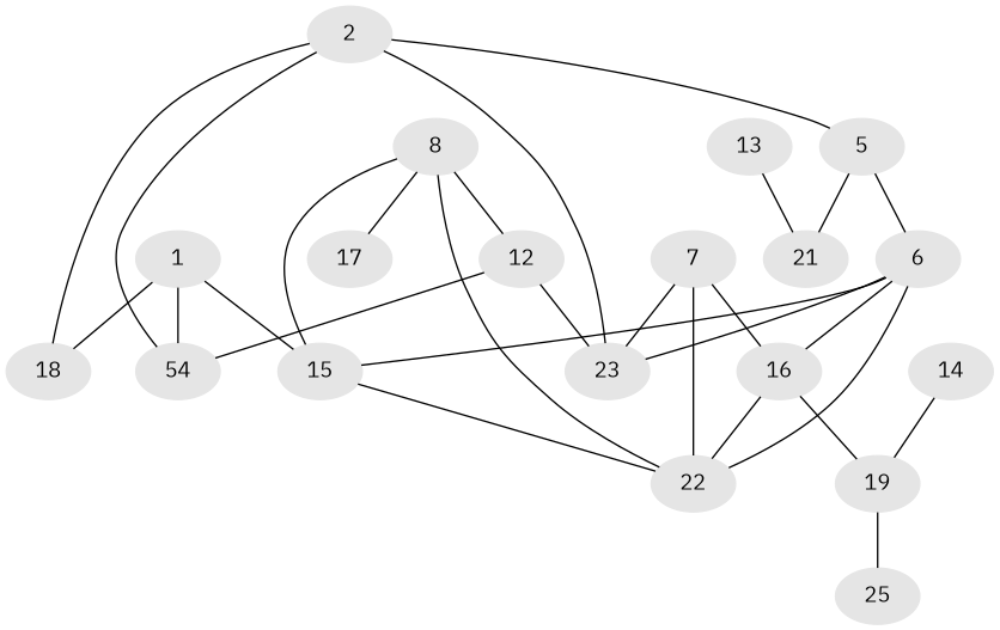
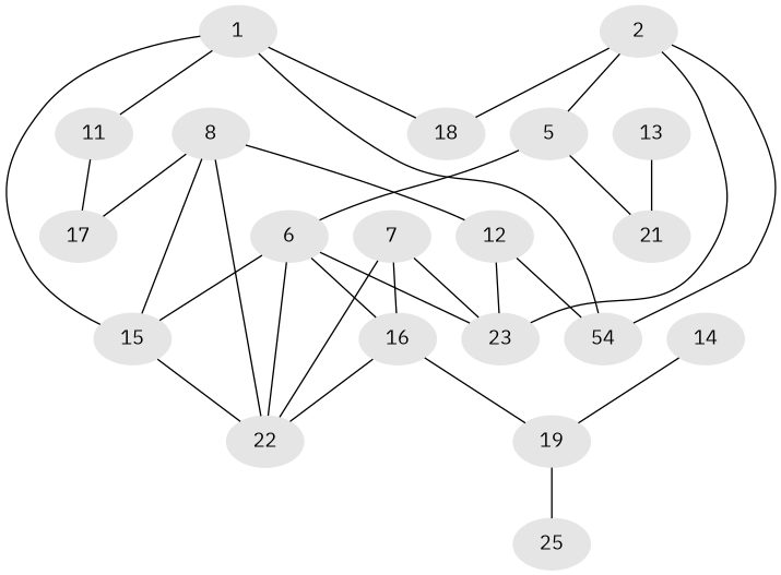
  graph {
    fontname="IBM Plex Mono"
    node [color=gray90 fontname="IBM Plex Mono" style=filled]
    edge [fontname="IBM Plex Mono" weight=1.0]
    1
+   11
    15
    18
    n5 [label=54]
    17
    22
    2
    5
    23
    6
    21
    16
    19
    7
    8
    12
    13
    14
    25
+   1 -- 11
    1 -- 15
    1 -- 18
    1 -- n5
+   11 -- 17
    15 -- 22
    2 -- 18
    2 -- n5
    2 -- 5
    2 -- 23
    5 -- 6
    5 -- 21
    6 -- 15
    6 -- 22 [weight=2.0]
    6 -- 23
    6 -- 16
    16 -- 22
    16 -- 19
    19 -- 25
    7 -- 22
    7 -- 23
    7 -- 16
    8 -- 15
    8 -- 17
    8 -- 22 [weight=2.0]
    8 -- 12
    12 -- n5
    12 -- 23
    13 -- 21
    14 -- 19
  }
